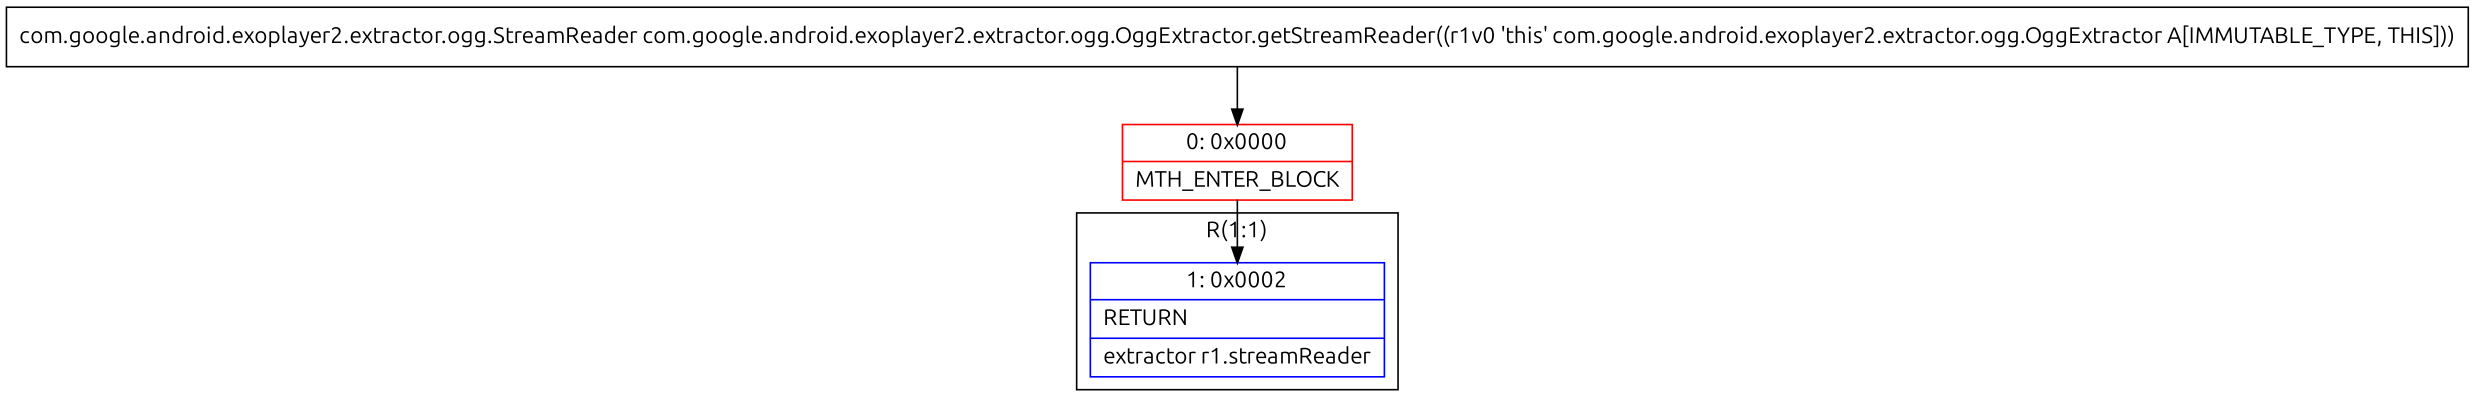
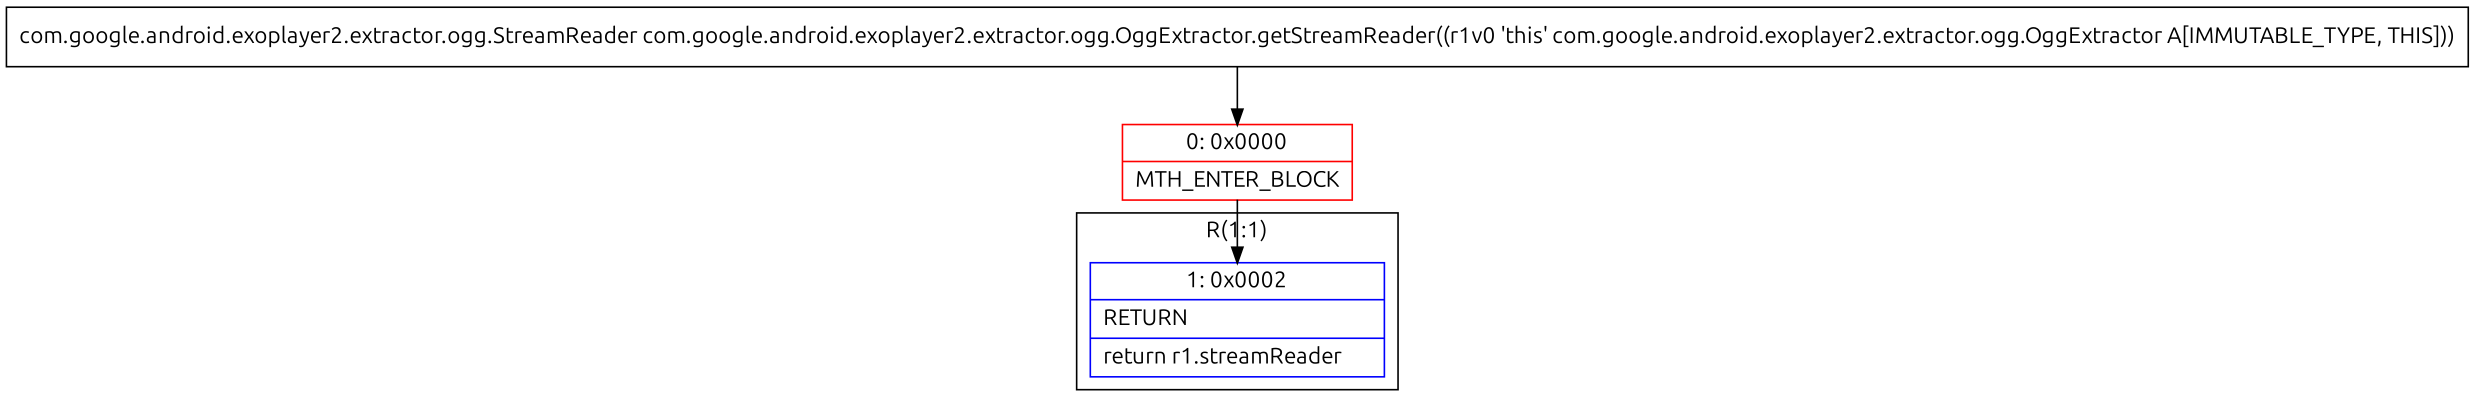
  digraph {
    fontname=Ubuntu
    node [shape=record fontname=Ubuntu]
    edge [fontname=Ubuntu]
-   n1 [color=blue label="{1\:\ 0x0002|RETURN\l|extractor r1.streamReader\l}"]
+   n1 [color=blue label="{1\:\ 0x0002|RETURN\l|return r1.streamReader\l}"]
    n2 [color=red label="{0\:\ 0x0000|MTH_ENTER_BLOCK\l}"]
    n3 [label="{com.google.android.exoplayer2.extractor.ogg.StreamReader com.google.android.exoplayer2.extractor.ogg.OggExtractor.getStreamReader((r1v0 'this' com.google.android.exoplayer2.extractor.ogg.OggExtractor A[IMMUTABLE_TYPE, THIS])) }"]
    subgraph cluster_1 {
      label="R(1:1)"
      n1
    }
    n2 -> n1
    n3 -> n2
  }
